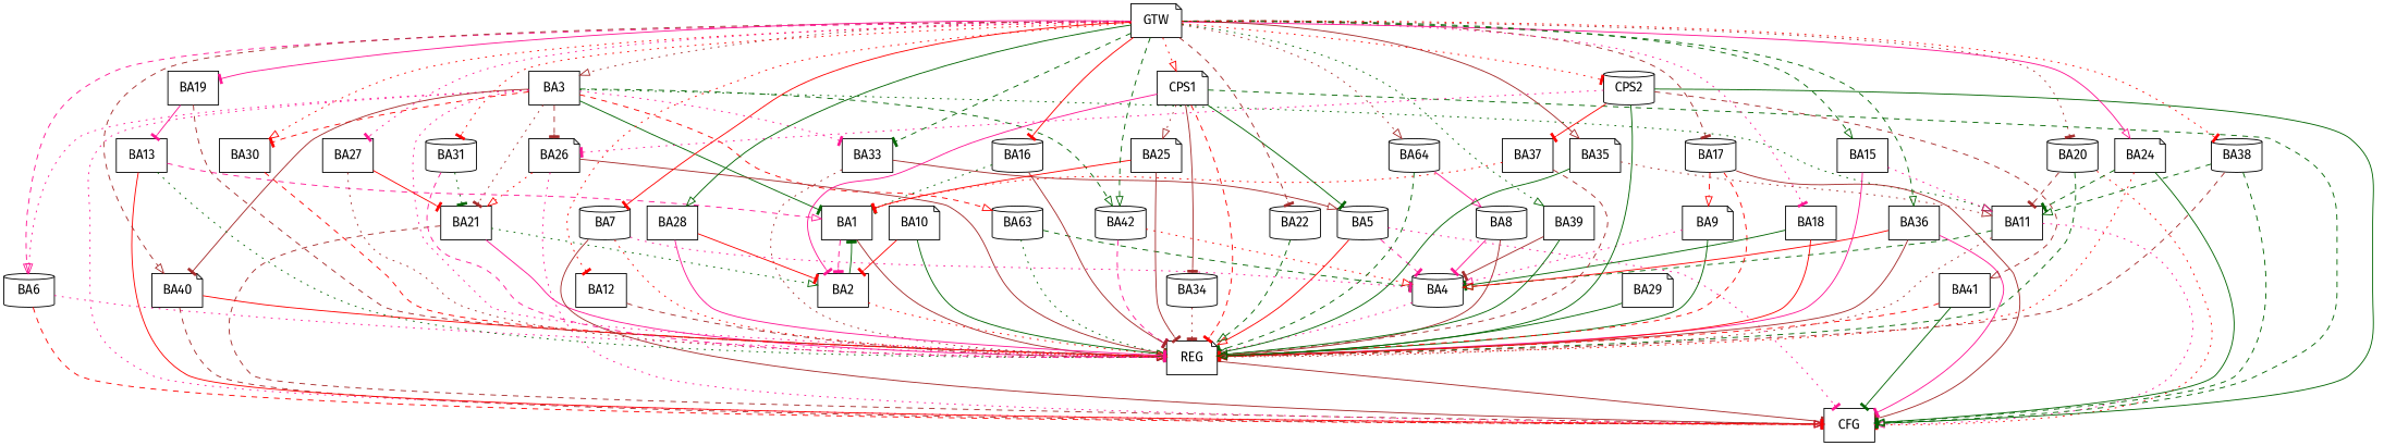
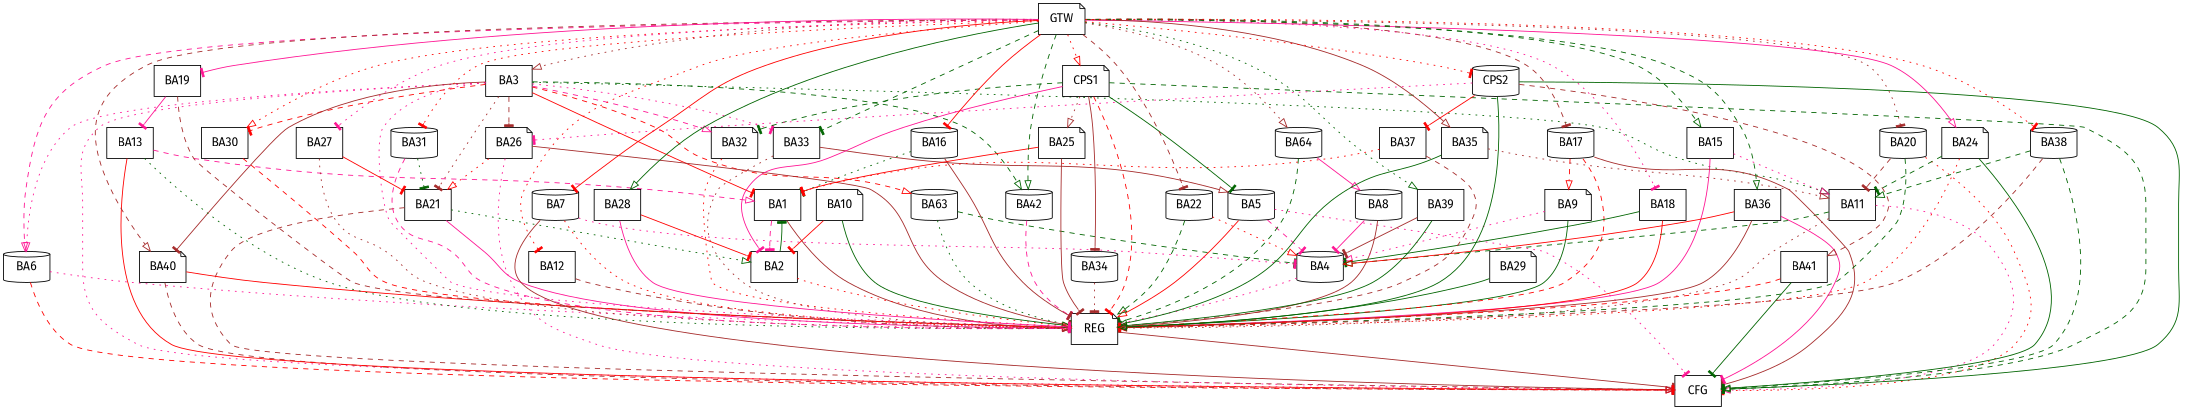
  strict digraph {
    fontname="Fira Sans"
    node [fontname="Fira Sans" shape=box]
    edge [arrowhead=tee color=brown fontname="Fira Sans" style=solid]
    n1 [label=BA1]
    n2 [label=BA2]
    n3 [label=REG shape=note]
    n4 [label=CFG]
    n5 [label=BA3]
    n6 [label=BA6 shape=cylinder]
    n7 [label=BA11]
    n8 [label=BA21]
    n9 [label=BA63 shape=cylinder]
    n10 [label=BA26 shape=note]
    n11 [label=BA30]
+   n12 [label=BA32 shape=note]
    n13 [label=BA40 shape=note]
    n14 [label=BA42 shape=cylinder]
    n15 [label=BA33]
    n16 [label=BA4 shape=cylinder]
    n17 [label=BA12]
    n18 [label=BA5 shape=cylinder]
    n19 [label=BA7 shape=cylinder]
    n20 [label=BA8 shape=cylinder]
    n21 [label=BA9 shape=note]
    n22 [label=BA10 shape=note]
    n23 [label=BA13]
    n24 [label=BA64 shape=cylinder]
    n25 [label=BA15]
    n26 [label=BA16 shape=cylinder]
    n27 [label=BA17 shape=cylinder]
    n28 [label=BA18]
    n29 [label=BA19]
    n30 [label=BA20 shape=cylinder]
    n31 [label=BA22 shape=cylinder]
    n32 [label=BA24 shape=note]
    n33 [label=BA25 shape=note]
    n34 [label=BA27]
    n35 [label=BA28]
    n36 [label=BA29 shape=note]
    n37 [label=BA31 shape=cylinder]
    n38 [label=BA34 shape=cylinder]
    n39 [label=BA35 shape=note]
    n40 [label=BA36]
    n41 [label=BA37]
    n42 [label=BA38 shape=cylinder]
    n43 [label=BA39]
    n44 [label=BA41]
    n45 [label=CPS1 shape=note]
    n46 [label=CPS2 shape=cylinder]
    n47 [label=GTW shape=note]
    n1 -> n2 [color=deeppink style=dashed]
    n1 -> n3 [arrowhead=onormal]
    n2 -> n1 [color=darkgreen]
    n2 -> n3 [arrowhead=onormal color=red style=dotted]
    n3 -> n4
-   n5 -> n1 [color=darkgreen]
+   n5 -> n1 [color=red]
    n5 -> n3 [color=deeppink style=dotted]
    n5 -> n4 [arrowhead=onormal color=deeppink style=dotted]
    n5 -> n6 [arrowhead=onormal color=deeppink style=dotted]
    n5 -> n7 [arrowhead=onormal color=darkgreen style=dotted]
    n5 -> n8 [style=dotted]
    n5 -> n9 [arrowhead=onormal color=red style=dashed]
    n5 -> n10 [style=dashed]
    n5 -> n11 [color=red style=dashed]
+   n5 -> n12 [arrowhead=onormal color=deeppink style=dashed]
    n5 -> n13
    n5 -> n14 [arrowhead=onormal color=darkgreen style=dashed]
    n5 -> n15 [color=deeppink style=dotted]
    n6 -> n3 [color=deeppink style=dotted]
    n6 -> n4 [arrowhead=onormal color=red style=dashed]
    n7 -> n3 [arrowhead=onormal style=dotted]
    n7 -> n4 [arrowhead=onormal color=deeppink style=dotted]
    n7 -> n16 [arrowhead=onormal color=darkgreen style=dashed]
    n8 -> n2 [arrowhead=onormal color=darkgreen style=dotted]
    n8 -> n3 [arrowhead=onormal color=deeppink]
    n8 -> n4 [arrowhead=onormal style=dashed]
    n9 -> n3 [color=darkgreen style=dotted]
    n9 -> n16 [color=darkgreen style=dashed]
    n10 -> n3
    n10 -> n4 [color=deeppink style=dotted]
    n10 -> n8 [arrowhead=onormal color=red style=dotted]
    n11 -> n3 [arrowhead=onormal color=red style=dashed]
+   n12 -> n3 [color=red style=dotted]
    n13 -> n3 [color=red]
    n13 -> n4 [style=dashed]
    n14 -> n3 [color=deeppink style=dashed]
    n15 -> n3 [arrowhead=onormal style=dotted]
    n15 -> n18 [arrowhead=onormal]
    n16 -> n3 [color=deeppink style=dotted]
    n17 -> n3 [arrowhead=onormal style=dashed]
    n18 -> n3 [arrowhead=onormal color=red]
    n18 -> n4 [color=deeppink style=dotted]
    n18 -> n16 [color=deeppink style=dashed]
    n19 -> n3 [color=red style=dotted]
    n19 -> n4
    n19 -> n16 [color=deeppink style=dotted]
    n20 -> n3
    n20 -> n16 [color=deeppink]
    n21 -> n3 [color=darkgreen]
    n21 -> n16 [arrowhead=onormal color=deeppink style=dotted]
    n22 -> n2 [color=red]
    n22 -> n3 [arrowhead=onormal color=darkgreen]
    n23 -> n1 [arrowhead=onormal color=deeppink style=dashed]
    n23 -> n3 [color=darkgreen style=dotted]
    n23 -> n4 [color=red]
    n24 -> n3 [color=darkgreen style=dashed]
    n24 -> n20 [arrowhead=onormal color=deeppink]
    n25 -> n3 [color=deeppink]
    n25 -> n7 [arrowhead=onormal color=deeppink style=dotted]
    n26 -> n1 [color=darkgreen style=dotted]
    n26 -> n3
    n27 -> n3 [arrowhead=onormal color=red style=dashed]
    n27 -> n4
    n27 -> n21 [arrowhead=onormal color=red style=dashed]
    n28 -> n3 [arrowhead=onormal color=red]
    n28 -> n16 [color=darkgreen]
    n29 -> n3 [style=dashed]
    n29 -> n23 [color=deeppink]
    n30 -> n3 [color=darkgreen style=dashed]
    n30 -> n4 [color=red style=dotted]
    n30 -> n7 [style=dashed]
    n31 -> n3 [arrowhead=onormal color=darkgreen style=dashed]
-   n14 -> n16 [arrowhead=onormal color=red style=dotted]
+   n31 -> n16 [arrowhead=onormal color=red style=dotted]
    n32 -> n3 [arrowhead=onormal color=red style=dotted]
    n32 -> n4 [arrowhead=onormal color=darkgreen]
    n32 -> n7 [color=darkgreen style=dashed]
    n33 -> n1 [color=red]
    n33 -> n3
    n34 -> n3 [arrowhead=onormal style=dotted]
    n34 -> n8 [color=red]
    n35 -> n2 [color=red]
    n35 -> n3 [color=deeppink]
    n36 -> n3 [arrowhead=onormal color=darkgreen]
    n37 -> n3 [color=deeppink style=dashed]
    n37 -> n8 [color=darkgreen style=dotted]
    n38 -> n3 [style=dotted]
    n39 -> n3 [arrowhead=onormal color=darkgreen]
    n39 -> n7 [arrowhead=onormal style=dotted]
    n40 -> n3 [arrowhead=onormal]
    n40 -> n4 [color=deeppink]
    n40 -> n16 [arrowhead=onormal color=red]
    n41 -> n1 [color=red style=dotted]
    n41 -> n3 [arrowhead=onormal style=dashed]
    n42 -> n3 [style=dashed]
    n42 -> n4 [color=darkgreen style=dashed]
    n42 -> n7 [arrowhead=onormal color=darkgreen style=dashed]
    n43 -> n3 [arrowhead=onormal color=darkgreen]
    n43 -> n16
    n44 -> n3 [color=red style=dashed]
    n44 -> n4 [color=darkgreen]
    n45 -> n2 [color=deeppink]
    n45 -> n3 [color=red style=dashed]
    n45 -> n4 [color=darkgreen style=dashed]
+   n45 -> n12 [color=darkgreen style=dashed]
    n45 -> n18 [color=darkgreen]
    n45 -> n33 [arrowhead=onormal style=dotted]
    n45 -> n38
    n46 -> n3 [arrowhead=onormal color=darkgreen]
    n46 -> n4 [arrowhead=onormal color=darkgreen]
    n46 -> n10 [color=deeppink style=dotted]
    n46 -> n41 [color=red]
    n46 -> n44 [arrowhead=onormal style=dashed]
    n47 -> n5 [arrowhead=onormal style=dotted]
    n47 -> n6 [arrowhead=onormal color=deeppink style=dashed]
    n47 -> n11 [arrowhead=onormal color=red style=dotted]
    n47 -> n13 [arrowhead=onormal style=dashed]
    n47 -> n14 [arrowhead=onormal color=darkgreen style=dashed]
    n47 -> n15 [color=darkgreen style=dashed]
    n47 -> n17 [color=red style=dotted]
    n47 -> n19 [color=red]
    n47 -> n24 [arrowhead=onormal style=dotted]
    n47 -> n25 [arrowhead=onormal color=darkgreen style=dashed]
    n47 -> n26 [color=red]
    n47 -> n27 [style=dashed]
    n47 -> n28 [color=deeppink style=dotted]
    n47 -> n29 [color=deeppink]
    n47 -> n30 [style=dotted]
    n47 -> n31 [style=dashed]
    n47 -> n32 [arrowhead=onormal color=deeppink]
    n47 -> n34 [color=deeppink style=dotted]
    n47 -> n35 [arrowhead=onormal color=darkgreen]
    n47 -> n37 [color=red style=dotted]
    n47 -> n39 [arrowhead=onormal]
    n47 -> n40 [arrowhead=onormal color=darkgreen style=dashed]
    n47 -> n42 [color=red style=dotted]
    n47 -> n43 [arrowhead=onormal color=darkgreen style=dotted]
    n47 -> n45 [arrowhead=onormal color=red style=dotted]
    n47 -> n46 [color=red style=dotted]
  }
